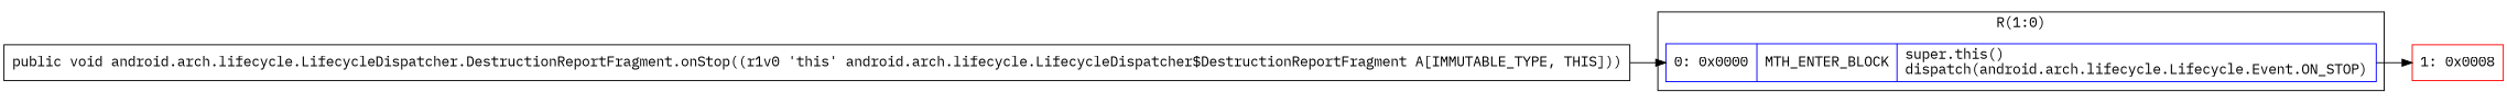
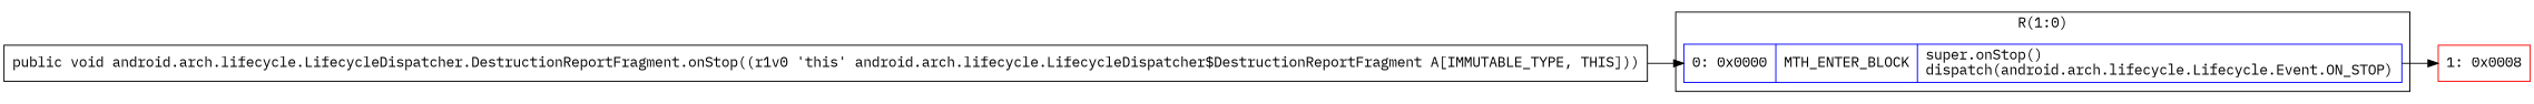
  digraph {
    rankdir=LR
    fontname="IBM Plex Mono"
    node [shape=record fontname="IBM Plex Mono"]
    edge [fontname="IBM Plex Mono"]
-   n1 [color=blue label="{0\:\ 0x0000|MTH_ENTER_BLOCK\l|super.this()\ldispatch(android.arch.lifecycle.Lifecycle.Event.ON_STOP)\l}"]
+   n1 [color=blue label="{0\:\ 0x0000|MTH_ENTER_BLOCK\l|super.onStop()\ldispatch(android.arch.lifecycle.Lifecycle.Event.ON_STOP)\l}"]
    n2 [color=red label="{1\:\ 0x0008}"]
    n3 [label="{public void android.arch.lifecycle.LifecycleDispatcher.DestructionReportFragment.onStop((r1v0 'this' android.arch.lifecycle.LifecycleDispatcher$DestructionReportFragment A[IMMUTABLE_TYPE, THIS])) }"]
    subgraph cluster_1 {
      label="R(1:0)"
      n1
    }
    n1 -> n2
    n3 -> n1
  }
